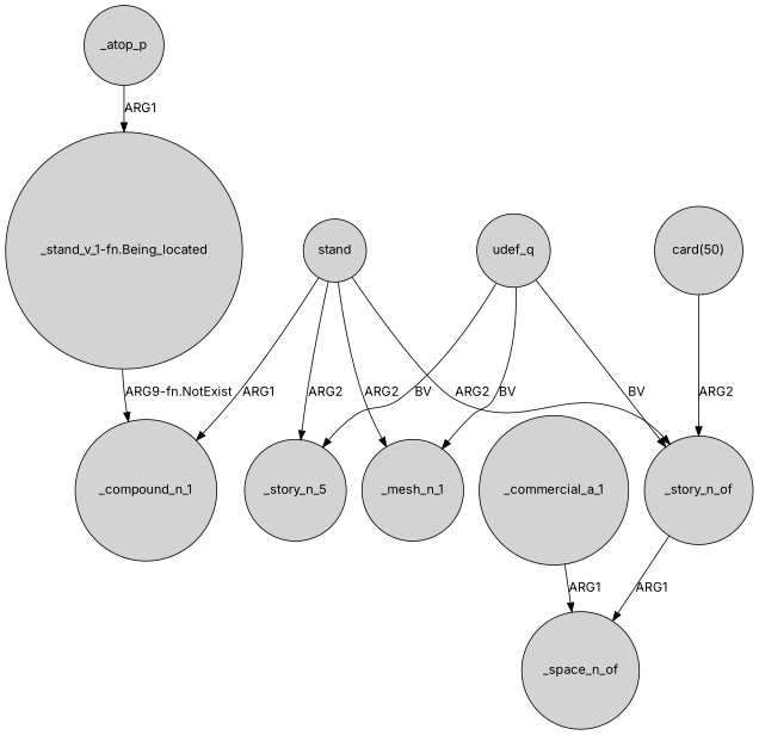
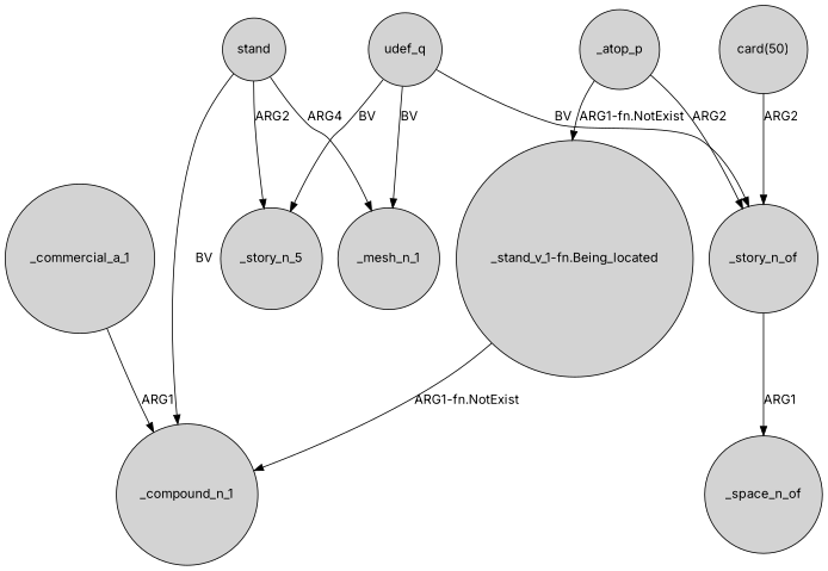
  digraph {
    fontname=Inter
    node [fontname=Inter shape=circle style=filled]
    edge [fontname=Inter]
    n1 [label=_compound_n_1]
    udef_q
    _mesh_n_1
    _story_n_of
    n5 [label=_story_n_5]
    _space_n_of
    "card(50)"
    _atop_p
    "_stand_v_1-fn.Being_located"
    n10 [label=stand]
    _commercial_a_1
    udef_q -> _mesh_n_1 [label=BV]
    udef_q -> _story_n_of [label=BV]
    udef_q -> n5 [label=BV]
    _story_n_of -> _space_n_of [label=ARG1]
    "card(50)" -> _story_n_of [label=ARG2]
-   n10 -> _story_n_of [label=ARG2]
-   _atop_p -> "_stand_v_1-fn.Being_located" [label=ARG1]
-   "_stand_v_1-fn.Being_located" -> n1 [label="ARG9-fn.NotExist"]
-   n10 -> n1 [label=ARG1]
-   n10 -> _mesh_n_1 [label=ARG2]
+   _atop_p -> _story_n_of [label=ARG2]
+   _atop_p -> "_stand_v_1-fn.Being_located" [label="ARG1-fn.NotExist"]
+   "_stand_v_1-fn.Being_located" -> n1 [label="ARG1-fn.NotExist"]
+   n10 -> n1 [label=BV]
+   n10 -> _mesh_n_1 [label=ARG4]
    n10 -> n5 [label=ARG2]
-   _commercial_a_1 -> _space_n_of [label=ARG1]
+   _commercial_a_1 -> n1 [label=ARG1]
  }
